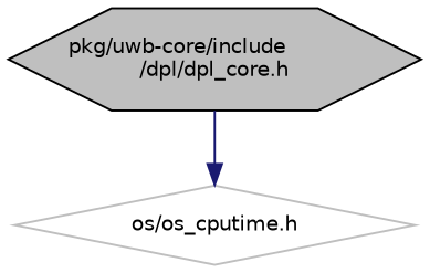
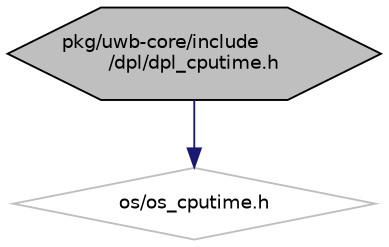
  digraph {
    node [fontname=Helvetica fontsize=10 style=filled]
-   n1 [color=black fillcolor=grey75 fontcolor=black height=0.2 label="pkg/uwb-core/include\l/dpl/dpl_core.h" shape=hexagon width=0.4]
+   n1 [color=black fillcolor=grey75 fontcolor=black height=0.2 label="pkg/uwb-core/include\l/dpl/dpl_cputime.h" shape=hexagon width=0.4]
    n2 [color=grey75 fillcolor=white height=0.2 label="os/os_cputime.h" shape=diamond width=0.4]
    n1 -> n2 [color=midnightblue fontname=Helvetica fontsize=10 labelfontname=Helvetica labelfontsize=10 style=solid arrowhead=normal]
  }
